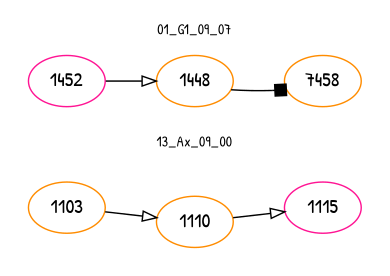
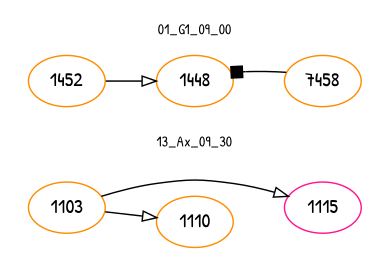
  digraph {
    fontname="Patrick Hand"
    rankdir=LR
    node [color=darkorange fontname="Patrick Hand"]
    edge [arrowhead=onormal color=black fontname="Patrick Hand"]
    n1 [label=1110]
    n2 [label=1103]
    n3 [color=deeppink label=1115]
-   n4 [color=deeppink label=1452]
+   n4 [label=1452]
    n5 [label=1448]
    n6 [label=7458]
    subgraph cluster_1 {
      color=white
      fontsize=10
-     label="13_Ax_09_00"
+     label="13_Ax_09_30"
      n1
      n2
      n3
    }
    subgraph cluster_2 {
      color=white
      fontsize=10
-     label="01_G1_09_07"
+     label="01_G1_09_00"
      n4
      n5
      n6
    }
    n2 -> n1
-   n1 -> n3
+   n2 -> n3
    n4 -> n5
-   n5 -> n6 [arrowhead=box]
+   n6 -> n5 [arrowhead=box]
  }
